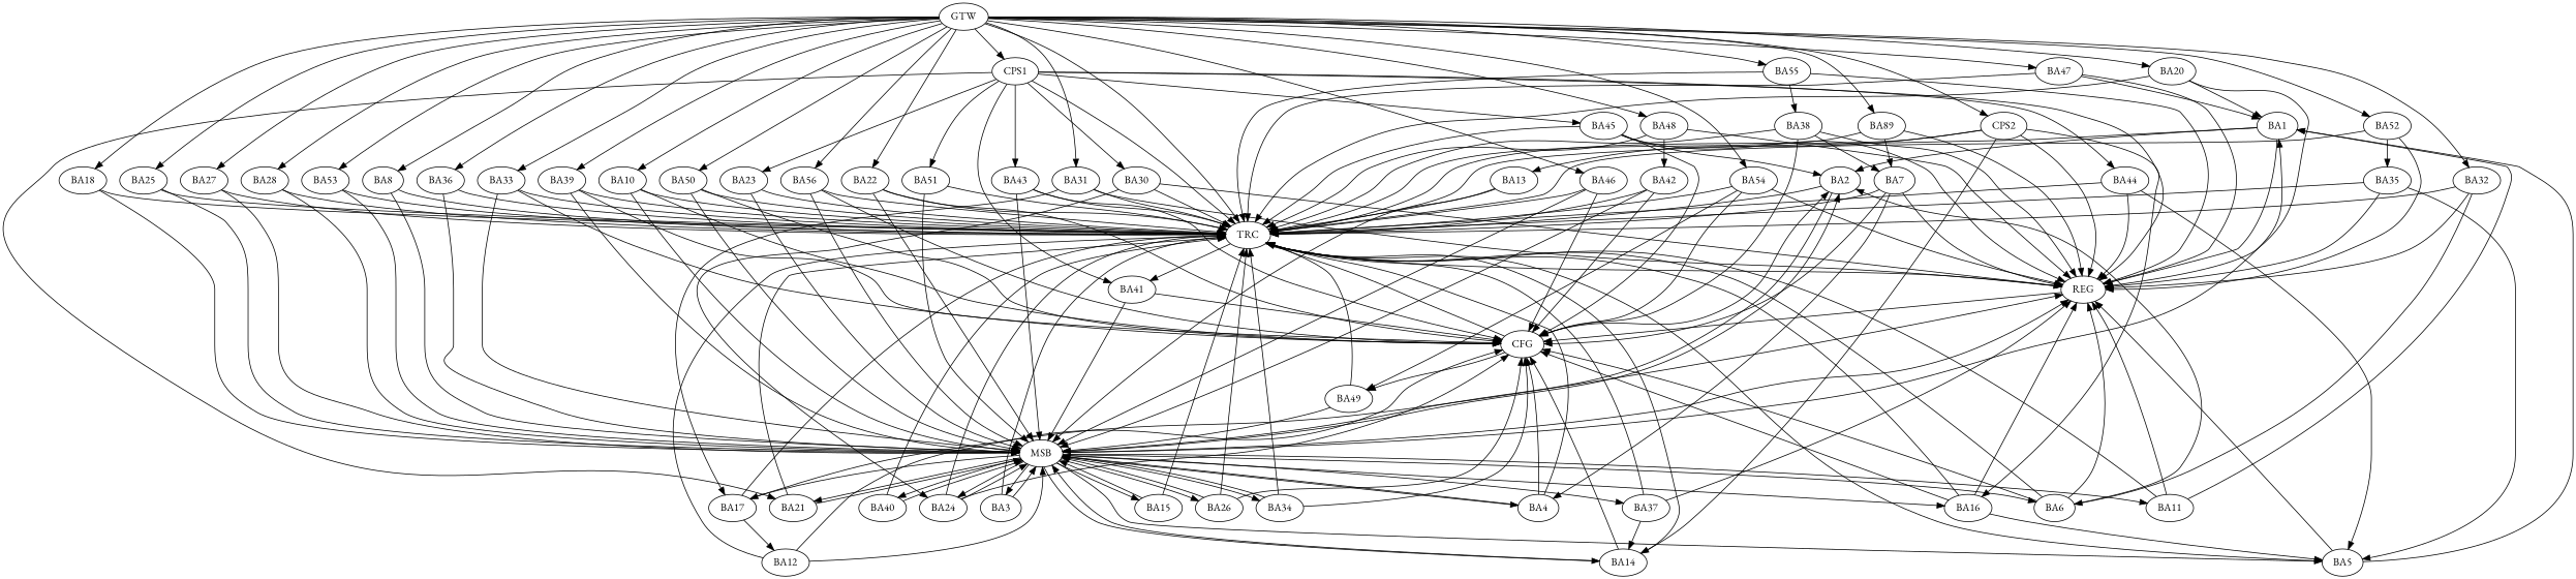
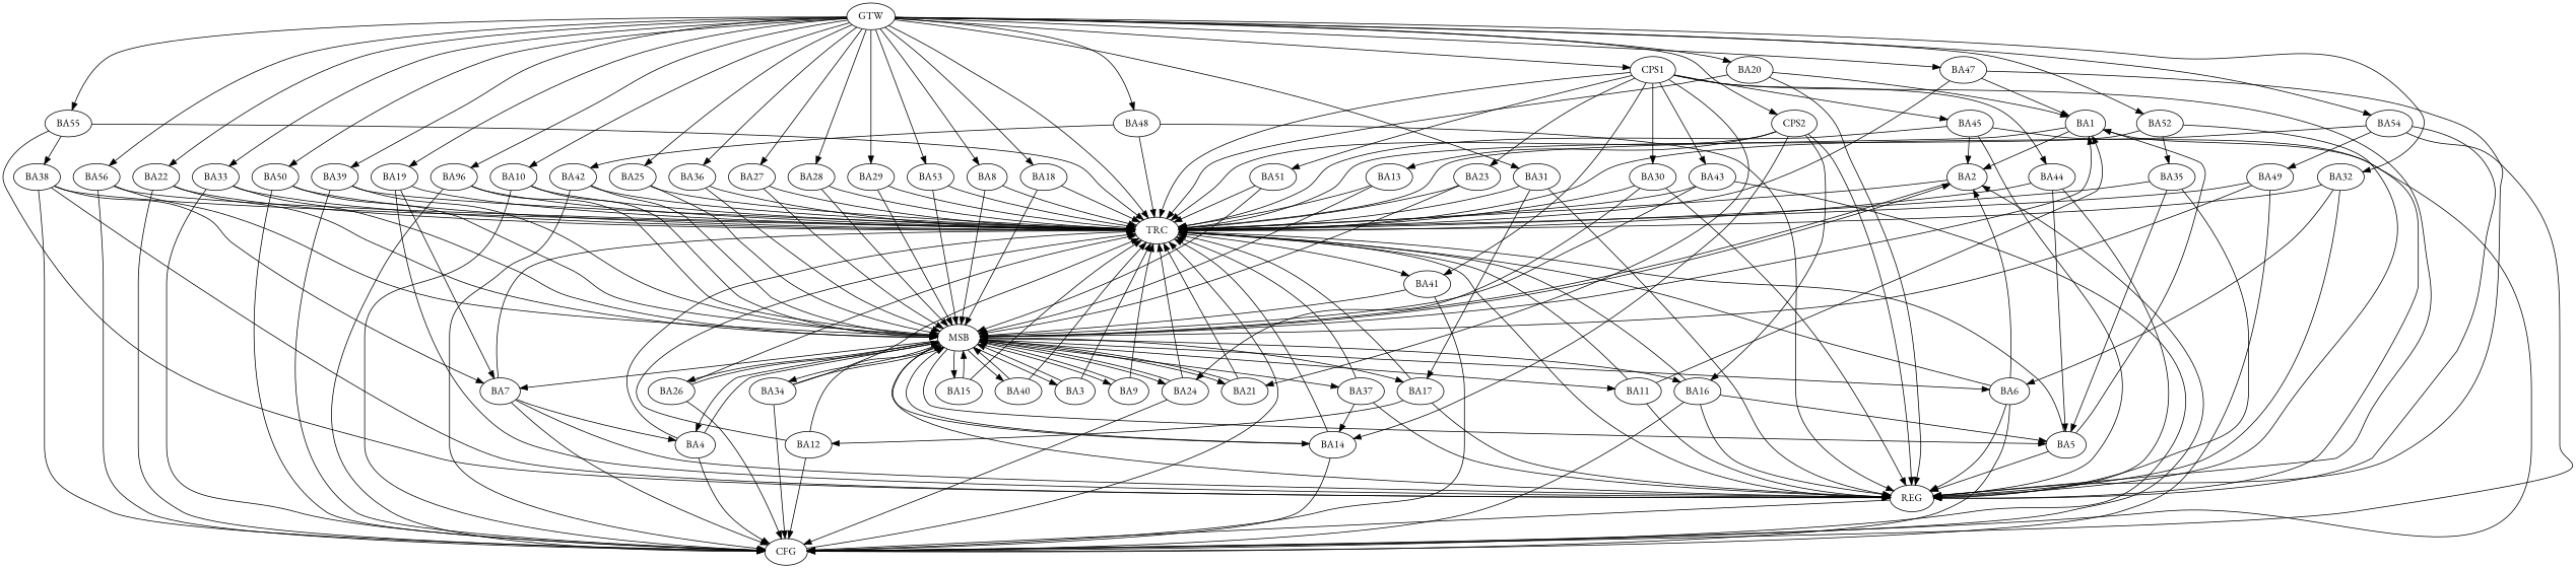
  strict digraph {
    fontname="EB Garamond"
    node [fontname="EB Garamond"]
    edge [fontname="EB Garamond"]
    n1 [label=BA1]
    n2 [label=BA2]
    n3 [label=REG]
    n4 [label=TRC]
    n5 [label=MSB]
    n6 [label=CFG]
    n7 [label=BA41]
    n8 [label=BA3]
    n9 [label=BA4]
    n10 [label=BA5]
    n11 [label=BA6]
    n12 [label=BA7]
+   n13 [label=BA9]
    n14 [label=BA11]
    n15 [label=BA14]
    n16 [label=BA15]
    n17 [label=BA16]
    n18 [label=BA17]
    n19 [label=BA21]
    n20 [label=BA24]
    n21 [label=BA26]
    n22 [label=BA34]
    n23 [label=BA37]
    n24 [label=BA40]
    n25 [label=BA8]
    n26 [label=BA10]
    n27 [label=BA12]
    n28 [label=BA13]
    n29 [label=BA18]
-   n30 [label=BA89]
+   n30 [label=BA19]
    n31 [label=BA20]
    n32 [label=BA22]
    n33 [label=BA23]
    n34 [label=BA25]
    n35 [label=BA27]
    n36 [label=BA28]
+   n37 [label=BA29]
    n38 [label=BA30]
    n39 [label=BA31]
    n40 [label=BA32]
    n41 [label=BA33]
    n42 [label=BA35]
    n43 [label=BA36]
    n44 [label=BA38]
    n45 [label=BA39]
    n46 [label=BA42]
    n47 [label=BA43]
    n48 [label=BA44]
    n49 [label=BA45]
-   n50 [label=BA46]
+   n50 [label=BA96]
    n51 [label=BA47]
    n52 [label=BA48]
    n53 [label=BA49]
    n54 [label=BA50]
    n55 [label=BA51]
    n56 [label=BA52]
    n57 [label=BA53]
    n58 [label=BA54]
    n59 [label=BA55]
    n60 [label=BA56]
    n61 [label=CPS1]
    n62 [label=CPS2]
    n63 [label=GTW]
    n1 -> n2
    n1 -> n3
    n1 -> n4
    n2 -> n4
    n2 -> n5
    n3 -> n6
    n4 -> n3
    n4 -> n7
    n5 -> n1
    n5 -> n2
    n5 -> n3
    n5 -> n8
    n5 -> n9
    n5 -> n10
    n5 -> n11
+   n5 -> n12
+   n5 -> n13
    n5 -> n14
    n5 -> n15
    n5 -> n16
    n5 -> n17
    n5 -> n18
    n5 -> n19
    n5 -> n20
    n5 -> n21
    n5 -> n22
    n5 -> n23
    n5 -> n24
    n6 -> n2
    n6 -> n4
    n7 -> n5
    n7 -> n6
    n8 -> n4
    n8 -> n5
    n9 -> n4
    n9 -> n5
    n9 -> n6
    n10 -> n1
    n10 -> n3
    n10 -> n4
    n11 -> n2
    n11 -> n3
    n11 -> n4
    n11 -> n6
    n12 -> n3
    n12 -> n4
    n12 -> n6
    n12 -> n9
+   n13 -> n4
+   n13 -> n5
    n14 -> n1
    n14 -> n3
    n14 -> n4
    n15 -> n4
    n15 -> n5
    n15 -> n6
    n16 -> n4
    n16 -> n5
    n17 -> n3
    n17 -> n4
    n17 -> n6
    n17 -> n10
    n18 -> n3
    n18 -> n4
    n18 -> n27
    n19 -> n4
    n19 -> n5
    n20 -> n4
    n20 -> n5
    n20 -> n6
    n21 -> n4
    n21 -> n5
    n21 -> n6
    n22 -> n4
    n22 -> n5
    n22 -> n6
    n23 -> n3
    n23 -> n4
    n23 -> n15
    n24 -> n4
    n24 -> n5
    n25 -> n4
    n25 -> n5
    n26 -> n4
    n26 -> n5
    n26 -> n6
    n27 -> n4
    n27 -> n5
    n27 -> n6
    n28 -> n4
    n28 -> n5
    n29 -> n4
    n29 -> n5
    n30 -> n3
    n30 -> n4
    n30 -> n12
    n31 -> n1
    n31 -> n3
    n31 -> n4
    n32 -> n4
    n32 -> n5
    n32 -> n6
    n33 -> n4
    n33 -> n5
    n34 -> n4
    n34 -> n5
    n35 -> n4
    n35 -> n5
    n36 -> n4
    n36 -> n5
+   n37 -> n4
+   n37 -> n5
    n38 -> n3
    n38 -> n4
    n38 -> n20
    n39 -> n3
    n39 -> n4
    n39 -> n18
    n40 -> n3
    n40 -> n4
    n40 -> n11
    n41 -> n4
    n41 -> n5
    n41 -> n6
    n42 -> n3
    n42 -> n4
    n42 -> n10
    n43 -> n4
    n43 -> n5
    n44 -> n3
    n44 -> n4
    n44 -> n6
    n44 -> n12
    n45 -> n4
    n45 -> n5
    n45 -> n6
    n46 -> n4
    n46 -> n5
    n46 -> n6
    n47 -> n4
    n47 -> n5
    n47 -> n6
    n48 -> n3
    n48 -> n4
    n48 -> n10
    n49 -> n2
    n49 -> n3
    n49 -> n4
    n49 -> n6
    n50 -> n4
    n50 -> n5
    n50 -> n6
    n51 -> n1
    n51 -> n3
    n51 -> n4
    n52 -> n3
    n52 -> n4
    n52 -> n46
    n53 -> n4
    n53 -> n5
-   n6 -> n53
+   n53 -> n6
    n54 -> n4
    n54 -> n5
    n54 -> n6
    n55 -> n4
    n55 -> n5
    n56 -> n3
    n56 -> n4
    n56 -> n42
    n57 -> n4
    n57 -> n5
    n58 -> n3
    n58 -> n4
    n58 -> n6
    n58 -> n53
    n59 -> n3
    n59 -> n4
    n59 -> n44
    n60 -> n4
    n60 -> n5
    n60 -> n6
    n61 -> n3
    n61 -> n4
    n61 -> n7
    n61 -> n19
    n61 -> n33
    n61 -> n38
    n61 -> n47
    n61 -> n48
    n61 -> n49
    n61 -> n55
    n62 -> n3
    n62 -> n4
    n62 -> n15
    n62 -> n17
    n62 -> n28
    n63 -> n4
    n63 -> n25
    n63 -> n26
    n63 -> n29
    n63 -> n30
    n63 -> n31
    n63 -> n32
    n63 -> n34
    n63 -> n35
    n63 -> n36
+   n63 -> n37
    n63 -> n39
    n63 -> n40
    n63 -> n41
    n63 -> n43
    n63 -> n45
    n63 -> n50
    n63 -> n51
    n63 -> n52
    n63 -> n54
    n63 -> n56
    n63 -> n57
    n63 -> n58
    n63 -> n59
    n63 -> n60
    n63 -> n61
    n63 -> n62
  }
